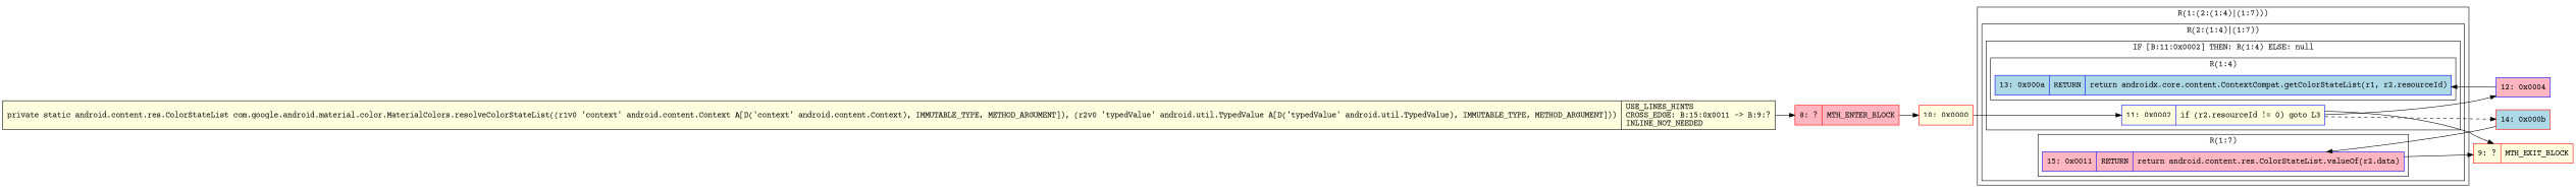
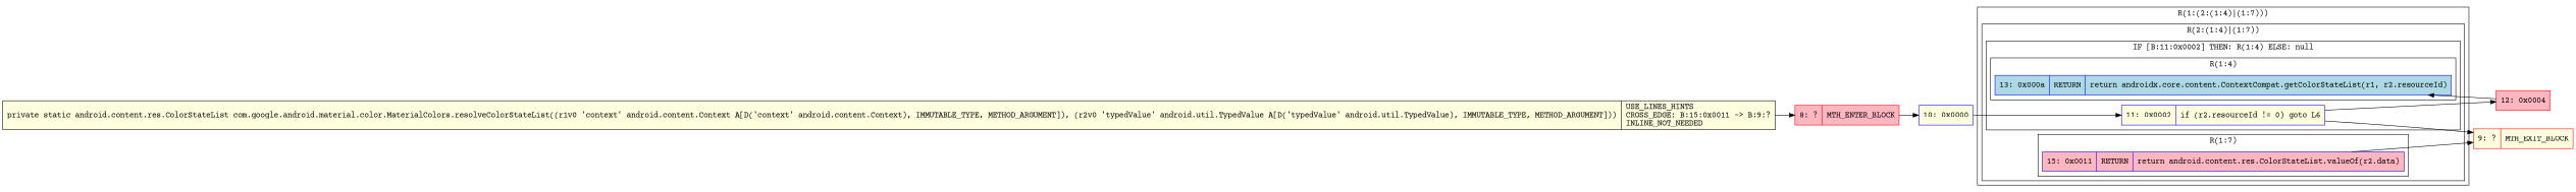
  digraph {
    fontname="Courier Prime"
    rankdir=LR
    node [color=red fillcolor=lightyellow fontname="Courier Prime" shape=record style=filled]
    edge [fontname="Courier Prime"]
    n1 [color=blue fillcolor=lightblue label="{13\:\ 0x000a|RETURN\l|return androidx.core.content.ContextCompat.getColorStateList(r1, r2.resourceId)\l}"]
-   n2 [color=blue label="{11\:\ 0x0002|if (r2.resourceId != 0) goto L3\l}"]
+   n2 [color=blue label="{11\:\ 0x0002|if (r2.resourceId != 0) goto L6\l}"]
    n3 [color=blue fillcolor=lightpink label="{15\:\ 0x0011|RETURN\l|return android.content.res.ColorStateList.valueOf(r2.data)\l}"]
-   n4 [color=blue fillcolor=lightpink label="{12\:\ 0x0004}"]
-   n5 [fillcolor=lightblue label="{14\:\ 0x000b}"]
+   n4 [fillcolor=lightpink label="{12\:\ 0x0004}"]
    n6 [label="{9\:\ ?|MTH_EXIT_BLOCK\l}"]
    n7 [fillcolor=lightpink label="{8\:\ ?|MTH_ENTER_BLOCK\l}"]
-   n8 [label="{10\:\ 0x0000}"]
+   n8 [color=blue label="{10\:\ 0x0000}"]
    n9 [label="{private static android.content.res.ColorStateList com.google.android.material.color.MaterialColors.resolveColorStateList((r1v0 'context' android.content.Context A[D('context' android.content.Context), IMMUTABLE_TYPE, METHOD_ARGUMENT]), (r2v0 'typedValue' android.util.TypedValue A[D('typedValue' android.util.TypedValue), IMMUTABLE_TYPE, METHOD_ARGUMENT]))  | USE_LINES_HINTS\lCROSS_EDGE: B:15:0x0011 \-\> B:9:?\lINLINE_NOT_NEEDED\l}" color=""]
    subgraph cluster_1 {
      label="R(1:(2:(1:4)|(1:7)))"
      subgraph cluster_2 {
        label="R(2:(1:4)|(1:7))"
        subgraph cluster_3 {
          label="IF [B:11:0x0002] THEN: R(1:4) ELSE: null"
          n2
          subgraph cluster_4 {
            label="R(1:4)"
            n1
          }
        }
        subgraph cluster_5 {
          label="R(1:7)"
          n3
        }
      }
    }
    n2 -> n4
-   n2 -> n5 [style=dashed]
    n2 -> n6
    n3 -> n6
    n4 -> n1
-   n5 -> n3
    n7 -> n8
    n8 -> n2
    n9 -> n7
  }
